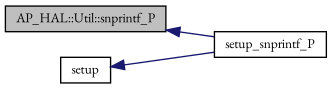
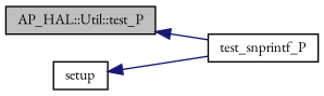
  digraph {
    fontname="EB Garamond"
    rankdir=LR
    node [color=black fillcolor=white fontname="EB Garamond" fontsize=10 shape=record style=filled]
    edge [color=midnightblue dir=back fontname="EB Garamond" fontsize=10 labelfontname=Helvetica labelfontsize=10 style=solid]
-   n1 [fillcolor=grey75 fontcolor=black height=0.2 label="AP_HAL::Util::snprintf_P" width=0.4]
-   n2 [height=0.2 label=setup_snprintf_P width=0.4]
+   n1 [fillcolor=grey75 fontcolor=black height=0.2 label="AP_HAL::Util::test_P" width=0.4]
+   n2 [height=0.2 label=test_snprintf_P width=0.4]
    n3 [height=0.2 label=setup width=0.4]
    n1 -> n2
    n3 -> n2
  }
